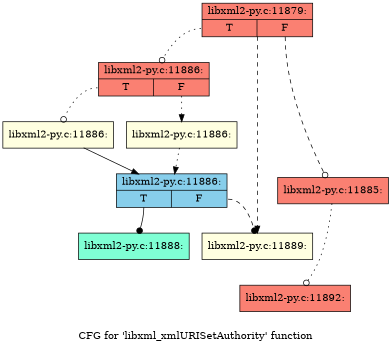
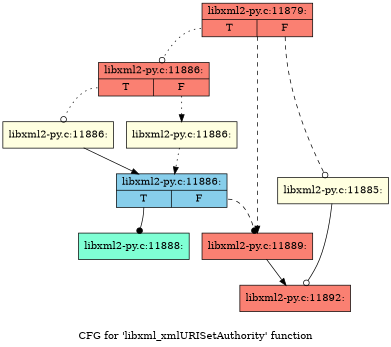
  digraph {
    label="CFG for 'libxml_xmlURISetAuthority' function"
    node [fillcolor=lightyellow shape=record style=filled]
    edge [arrowhead=normal style=dotted]
    n1 [fillcolor=salmon label="{libxml2-py.c:11879:|{<s0>T|<s1>F}}"]
    n2 [fillcolor=salmon label="{libxml2-py.c:11886:|{<s0>T|<s1>F}}"]
-   n3 [fillcolor=salmon label="{libxml2-py.c:11885:}"]
-   n4 [label="{libxml2-py.c:11889:}"]
+   n3 [label="{libxml2-py.c:11885:}"]
+   n4 [fillcolor=salmon label="{libxml2-py.c:11889:}"]
    n5 [label="{libxml2-py.c:11886:}"]
    n6 [label="{libxml2-py.c:11886:}"]
    n7 [fillcolor=salmon label="{libxml2-py.c:11892:}"]
    n8 [fillcolor=skyblue label="{libxml2-py.c:11886:|{<s0>T|<s1>F}}"]
    n9 [fillcolor=aquamarine label="{libxml2-py.c:11888:}"]
    n1 -> n2 [arrowhead=odot tailport=s0]
    n1 -> n3 [arrowhead=odot style=dashed tailport=s1]
    n1 -> n4 [style=dashed]
    n2 -> n5 [arrowhead=odot tailport=s0]
    n2 -> n6 [tailport=s1]
-   n3 -> n7 [arrowhead=odot]
+   n3 -> n7 [arrowhead=odot style=solid]
+   n4 -> n7 [style=solid]
    n5 -> n8 [style=solid]
    n6 -> n8
    n8 -> n4 [arrowhead=dot style=dashed tailport=s1]
    n8 -> n9 [arrowhead=dot style=solid tailport=s0]
  }
